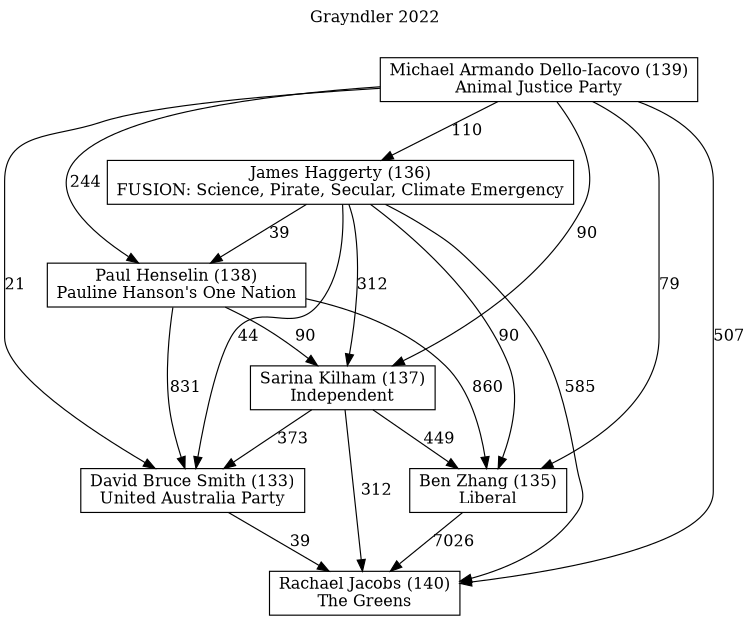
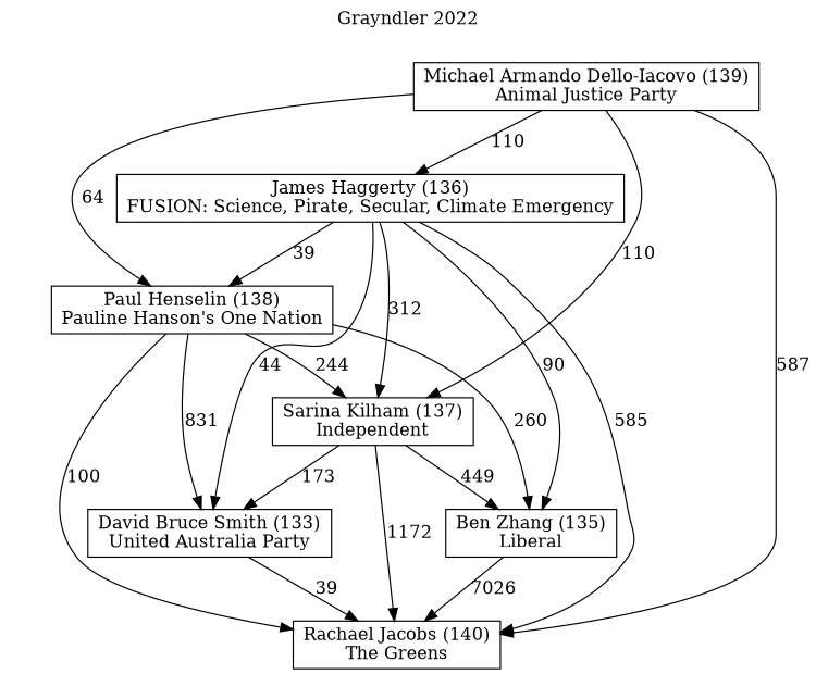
  digraph {
    label="Grayndler 2022"
    labelloc=t
    mclimit=10
    node [shape=box]
    n1 [label="Sarina Kilham (137)\nIndependent"]
    n2 [label="Ben Zhang (135)\nLiberal"]
    n3 [label="David Bruce Smith (133)\nUnited Australia Party"]
    n4 [label="Rachael Jacobs (140)\nThe Greens"]
    n5 [label="Michael Armando Dello-Iacovo (139)\nAnimal Justice Party"]
    n6 [label="Paul Henselin (138)\nPauline Hanson's One Nation"]
    n7 [label="James Haggerty (136)\nFUSION: Science, Pirate, Secular, Climate Emergency"]
    n1 -> n2 [label=449]
-   n1 -> n3 [label=373]
-   n1 -> n4 [label=312]
+   n1 -> n3 [label=173]
+   n1 -> n4 [label=1172]
    n2 -> n4 [label=7026]
    n3 -> n4 [label=39]
-   n5 -> n1 [label=90]
-   n5 -> n2 [label=79]
-   n5 -> n3 [label=21]
-   n5 -> n4 [label=507]
-   n5 -> n6 [label=244]
+   n5 -> n1 [label=110]
+   n5 -> n4 [label=587]
+   n5 -> n6 [label=64]
    n5 -> n7 [label=110]
-   n6 -> n1 [label=90]
-   n6 -> n2 [label=860]
+   n6 -> n1 [label=244]
+   n6 -> n2 [label=260]
    n6 -> n3 [label=831]
+   n6 -> n4 [label=100]
    n7 -> n1 [label=312]
    n7 -> n2 [label=90]
    n7 -> n3 [label=44]
    n7 -> n4 [label=585]
    n7 -> n6 [label=39]
  }
